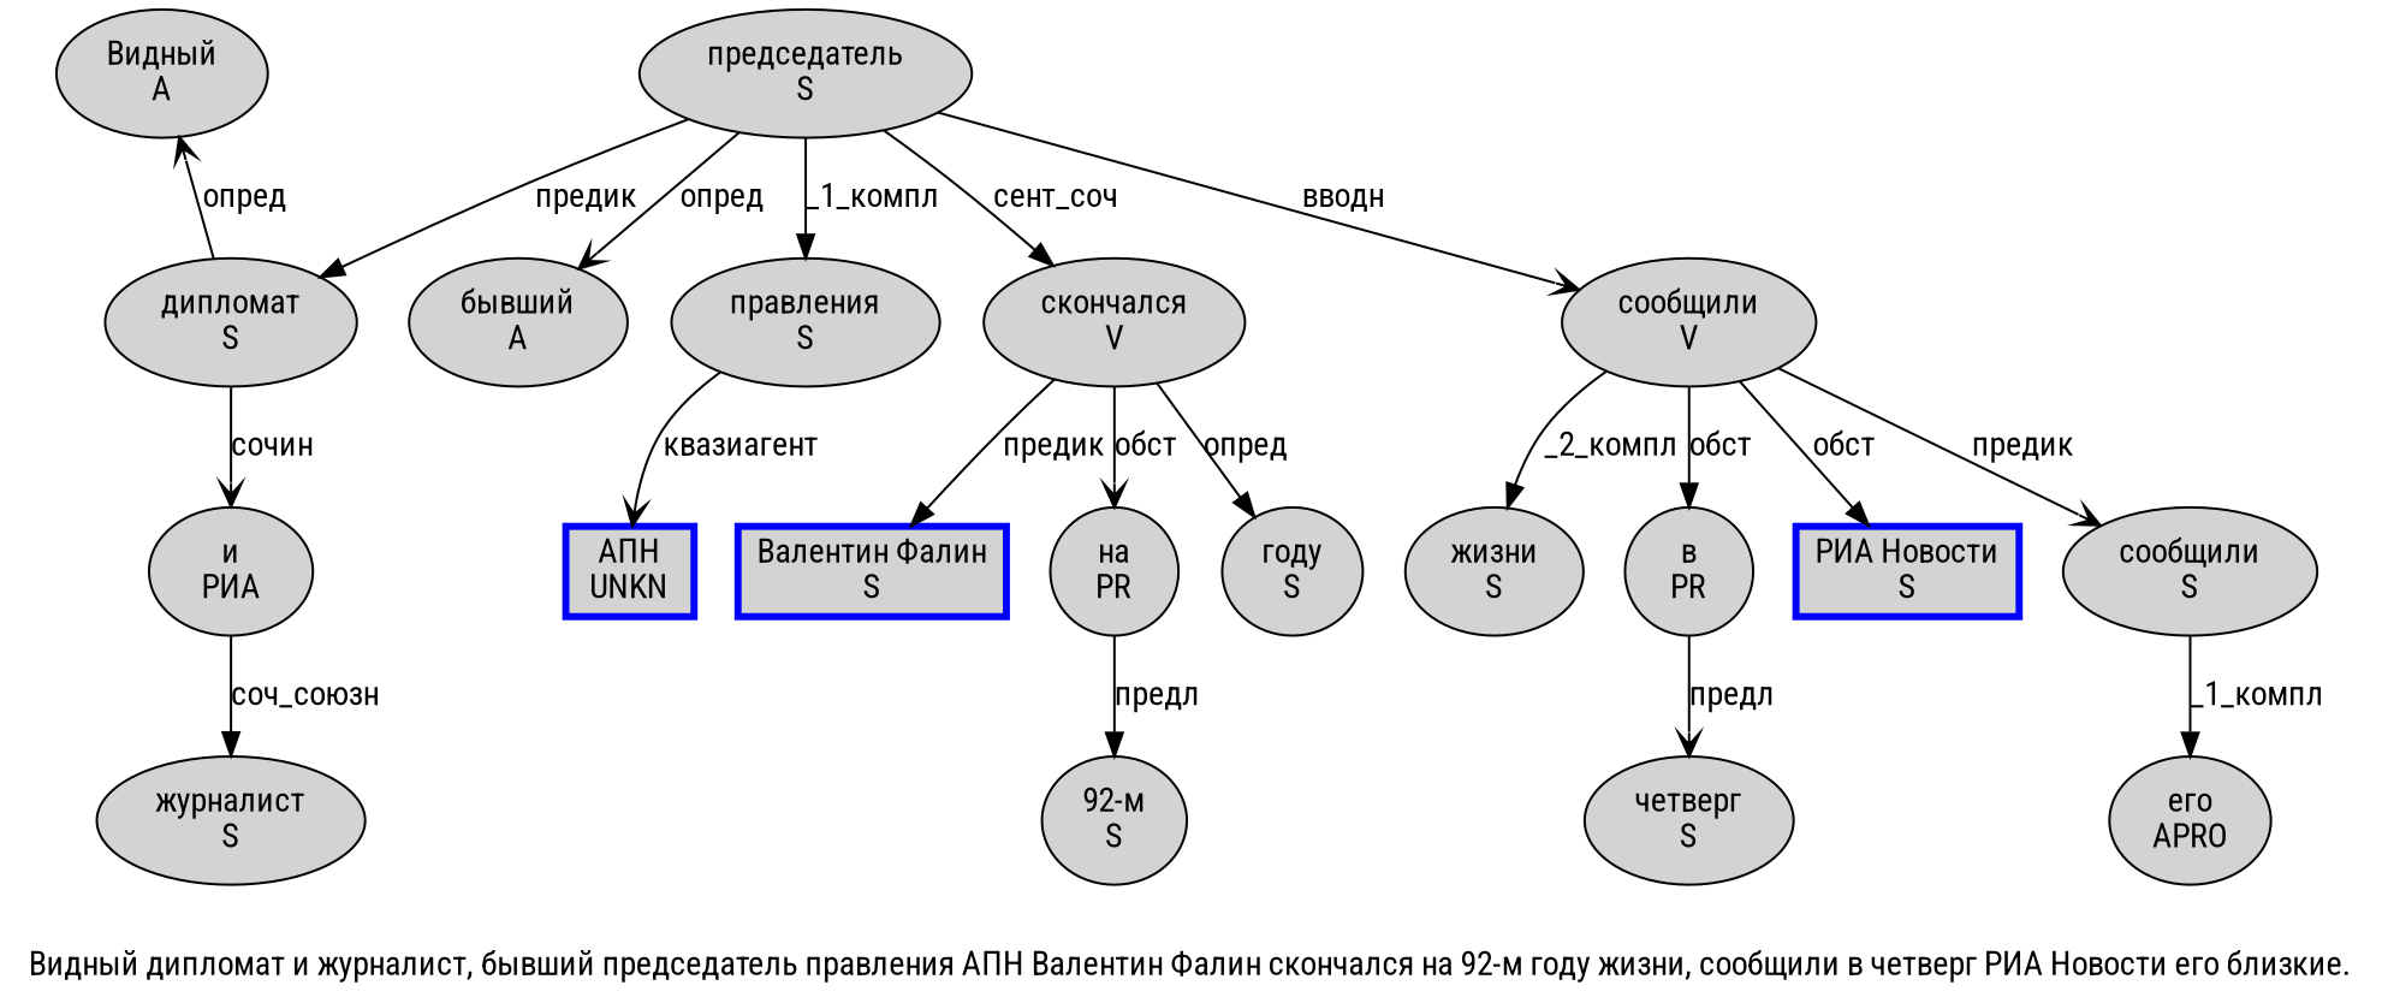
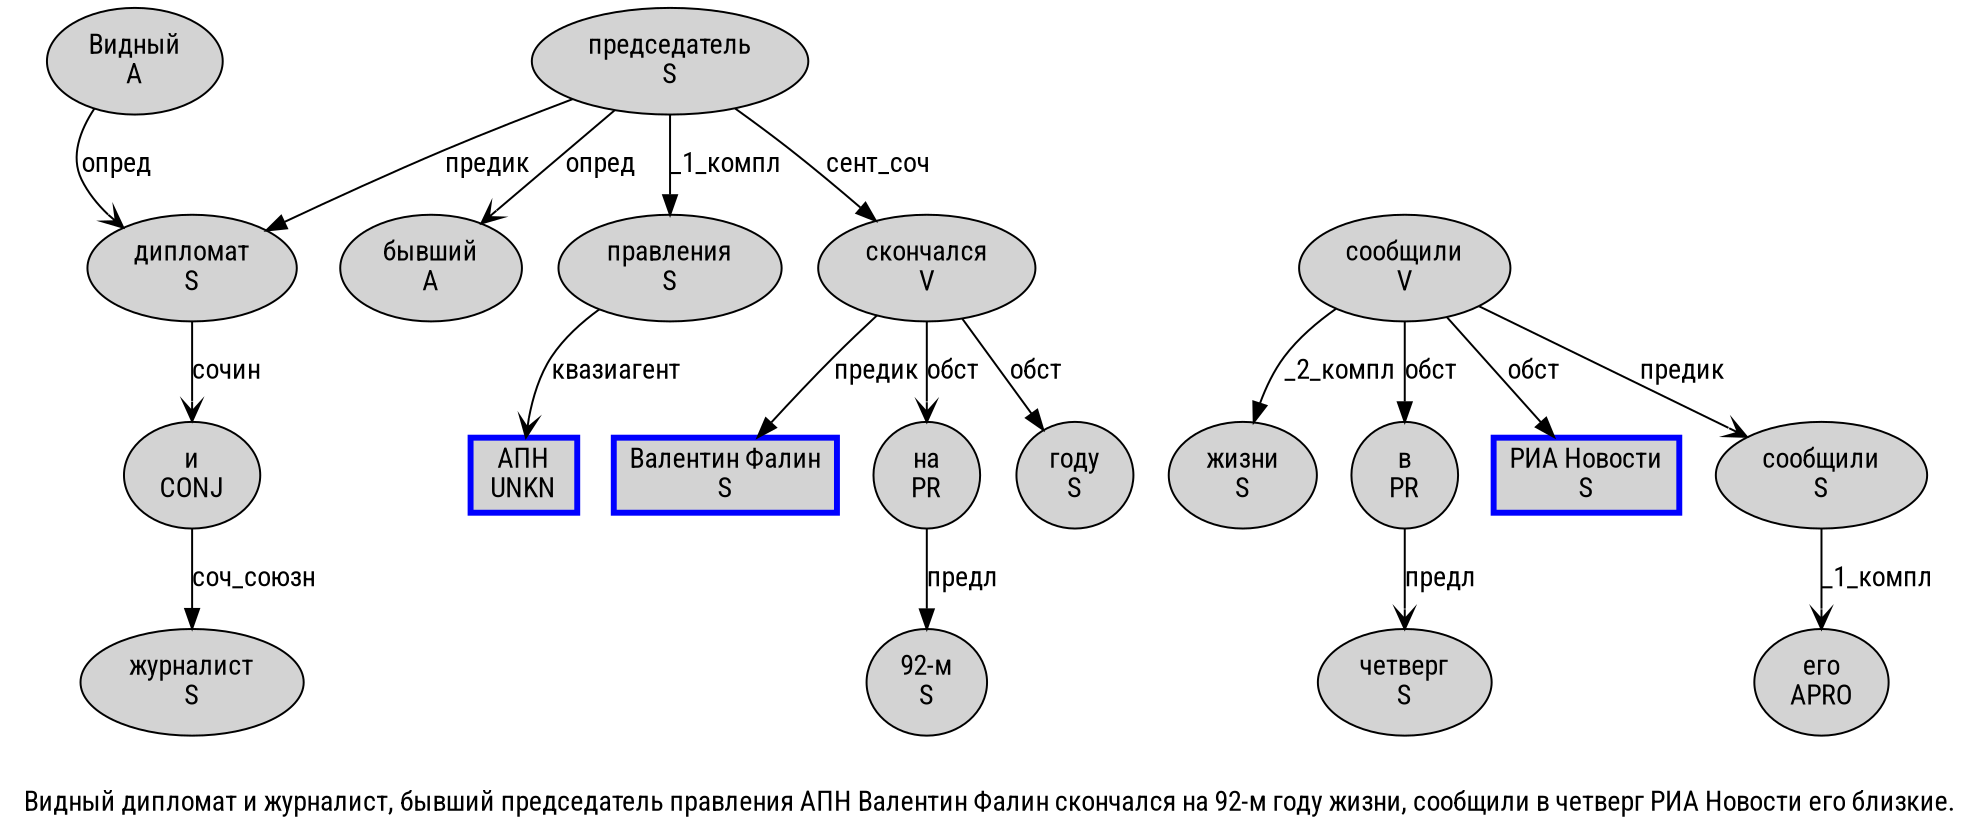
  digraph {
    fontname="Roboto Condensed"
    label="Видный дипломат и журналист, бывший председатель правления АПН Валентин Фалин скончался на 92-м году жизни, сообщили в четверг РИА Новости его близкие."
    node [fillcolor=lightgray fontname="Roboto Condensed" penwidth=1 shape=ellipse style=filled]
    edge [arrowhead=normal fontname="Roboto Condensed"]
    n1 [label="Видный\nA"]
    n2 [label="дипломат\nS"]
-   n3 [label="и\nРИА"]
+   n3 [label="и\nCONJ"]
    n4 [label="журналист\nS"]
    n5 [label="бывший\nA"]
    n6 [label="председатель\nS"]
    n7 [label="правления\nS"]
    n8 [label="скончался\nV"]
    n9 [label="сообщили\nV"]
    n10 [color=blue label="АПН\nUNKN" penwidth=3 shape=box]
    n11 [color=blue label="Валентин Фалин\nS" penwidth=3 shape=box]
    n12 [label="на\nPR"]
    n13 [label="году\nS"]
    n14 [label="жизни\nS"]
    n15 [label="в\nPR"]
    n16 [color=blue label="РИА Новости\nS" penwidth=3 shape=box]
    n17 [label="сообщили\nS"]
    n18 [label="92-м\nS"]
    n19 [label="четверг\nS"]
    n20 [label="его\nAPRO"]
-   n2 -> n1 [arrowhead=vee label="опред"]
+   n1 -> n2 [arrowhead=vee label="опред"]
    n2 -> n3 [arrowhead=vee label="сочин"]
    n3 -> n4 [label="соч_союзн"]
    n6 -> n2 [label="предик"]
    n6 -> n5 [arrowhead=vee label="опред"]
    n6 -> n7 [label="_1_компл"]
    n6 -> n8 [label="сент_соч"]
-   n6 -> n9 [arrowhead=vee label="вводн"]
    n7 -> n10 [arrowhead=vee label="квазиагент"]
    n8 -> n11 [label="предик"]
    n8 -> n12 [arrowhead=vee label="обст"]
-   n8 -> n13 [label="опред"]
+   n8 -> n13 [label="обст"]
    n9 -> n14 [label="_2_компл"]
    n9 -> n15 [label="обст"]
    n9 -> n16 [label="обст"]
    n9 -> n17 [arrowhead=vee label="предик"]
    n12 -> n18 [label="предл"]
    n15 -> n19 [arrowhead=vee label="предл"]
-   n17 -> n20 [label="_1_компл"]
+   n17 -> n20 [arrowhead=vee label="_1_компл"]
  }
